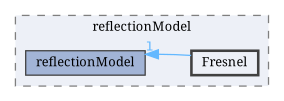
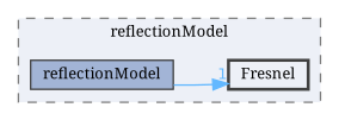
  digraph {
    compound=true
    rankdir=LR
    fontname="Noto Serif"
    node [color=grey25 fontname="Noto Serif" fontsize=10 shape=box]
    n1 [fillcolor="#a2b4d6" height=0.2 label=reflectionModel style=filled width=0.4]
    n2 [fillcolor="#edf0f7" height=0.2 label=Fresnel style="filled,bold" width=0.4]
    subgraph cluster_1 {
      bgcolor="#edf0f7"
      fontsize=10
      label=reflectionModel
      pencolor=grey50
      style="filled,dashed"
      n1
      n2
    }
-   n2 -> n1 [color=steelblue1 fontcolor=steelblue1 fontname="Noto Serif" fontsize=10 headlabel=1 labeldistance=1.5 labelfontname=Helvetica labelfontsize=10]
+   n1 -> n2 [color=steelblue1 fontcolor=steelblue1 fontname="Noto Serif" fontsize=10 headlabel=1 labeldistance=1.5 labelfontname=Helvetica labelfontsize=10]
  }
